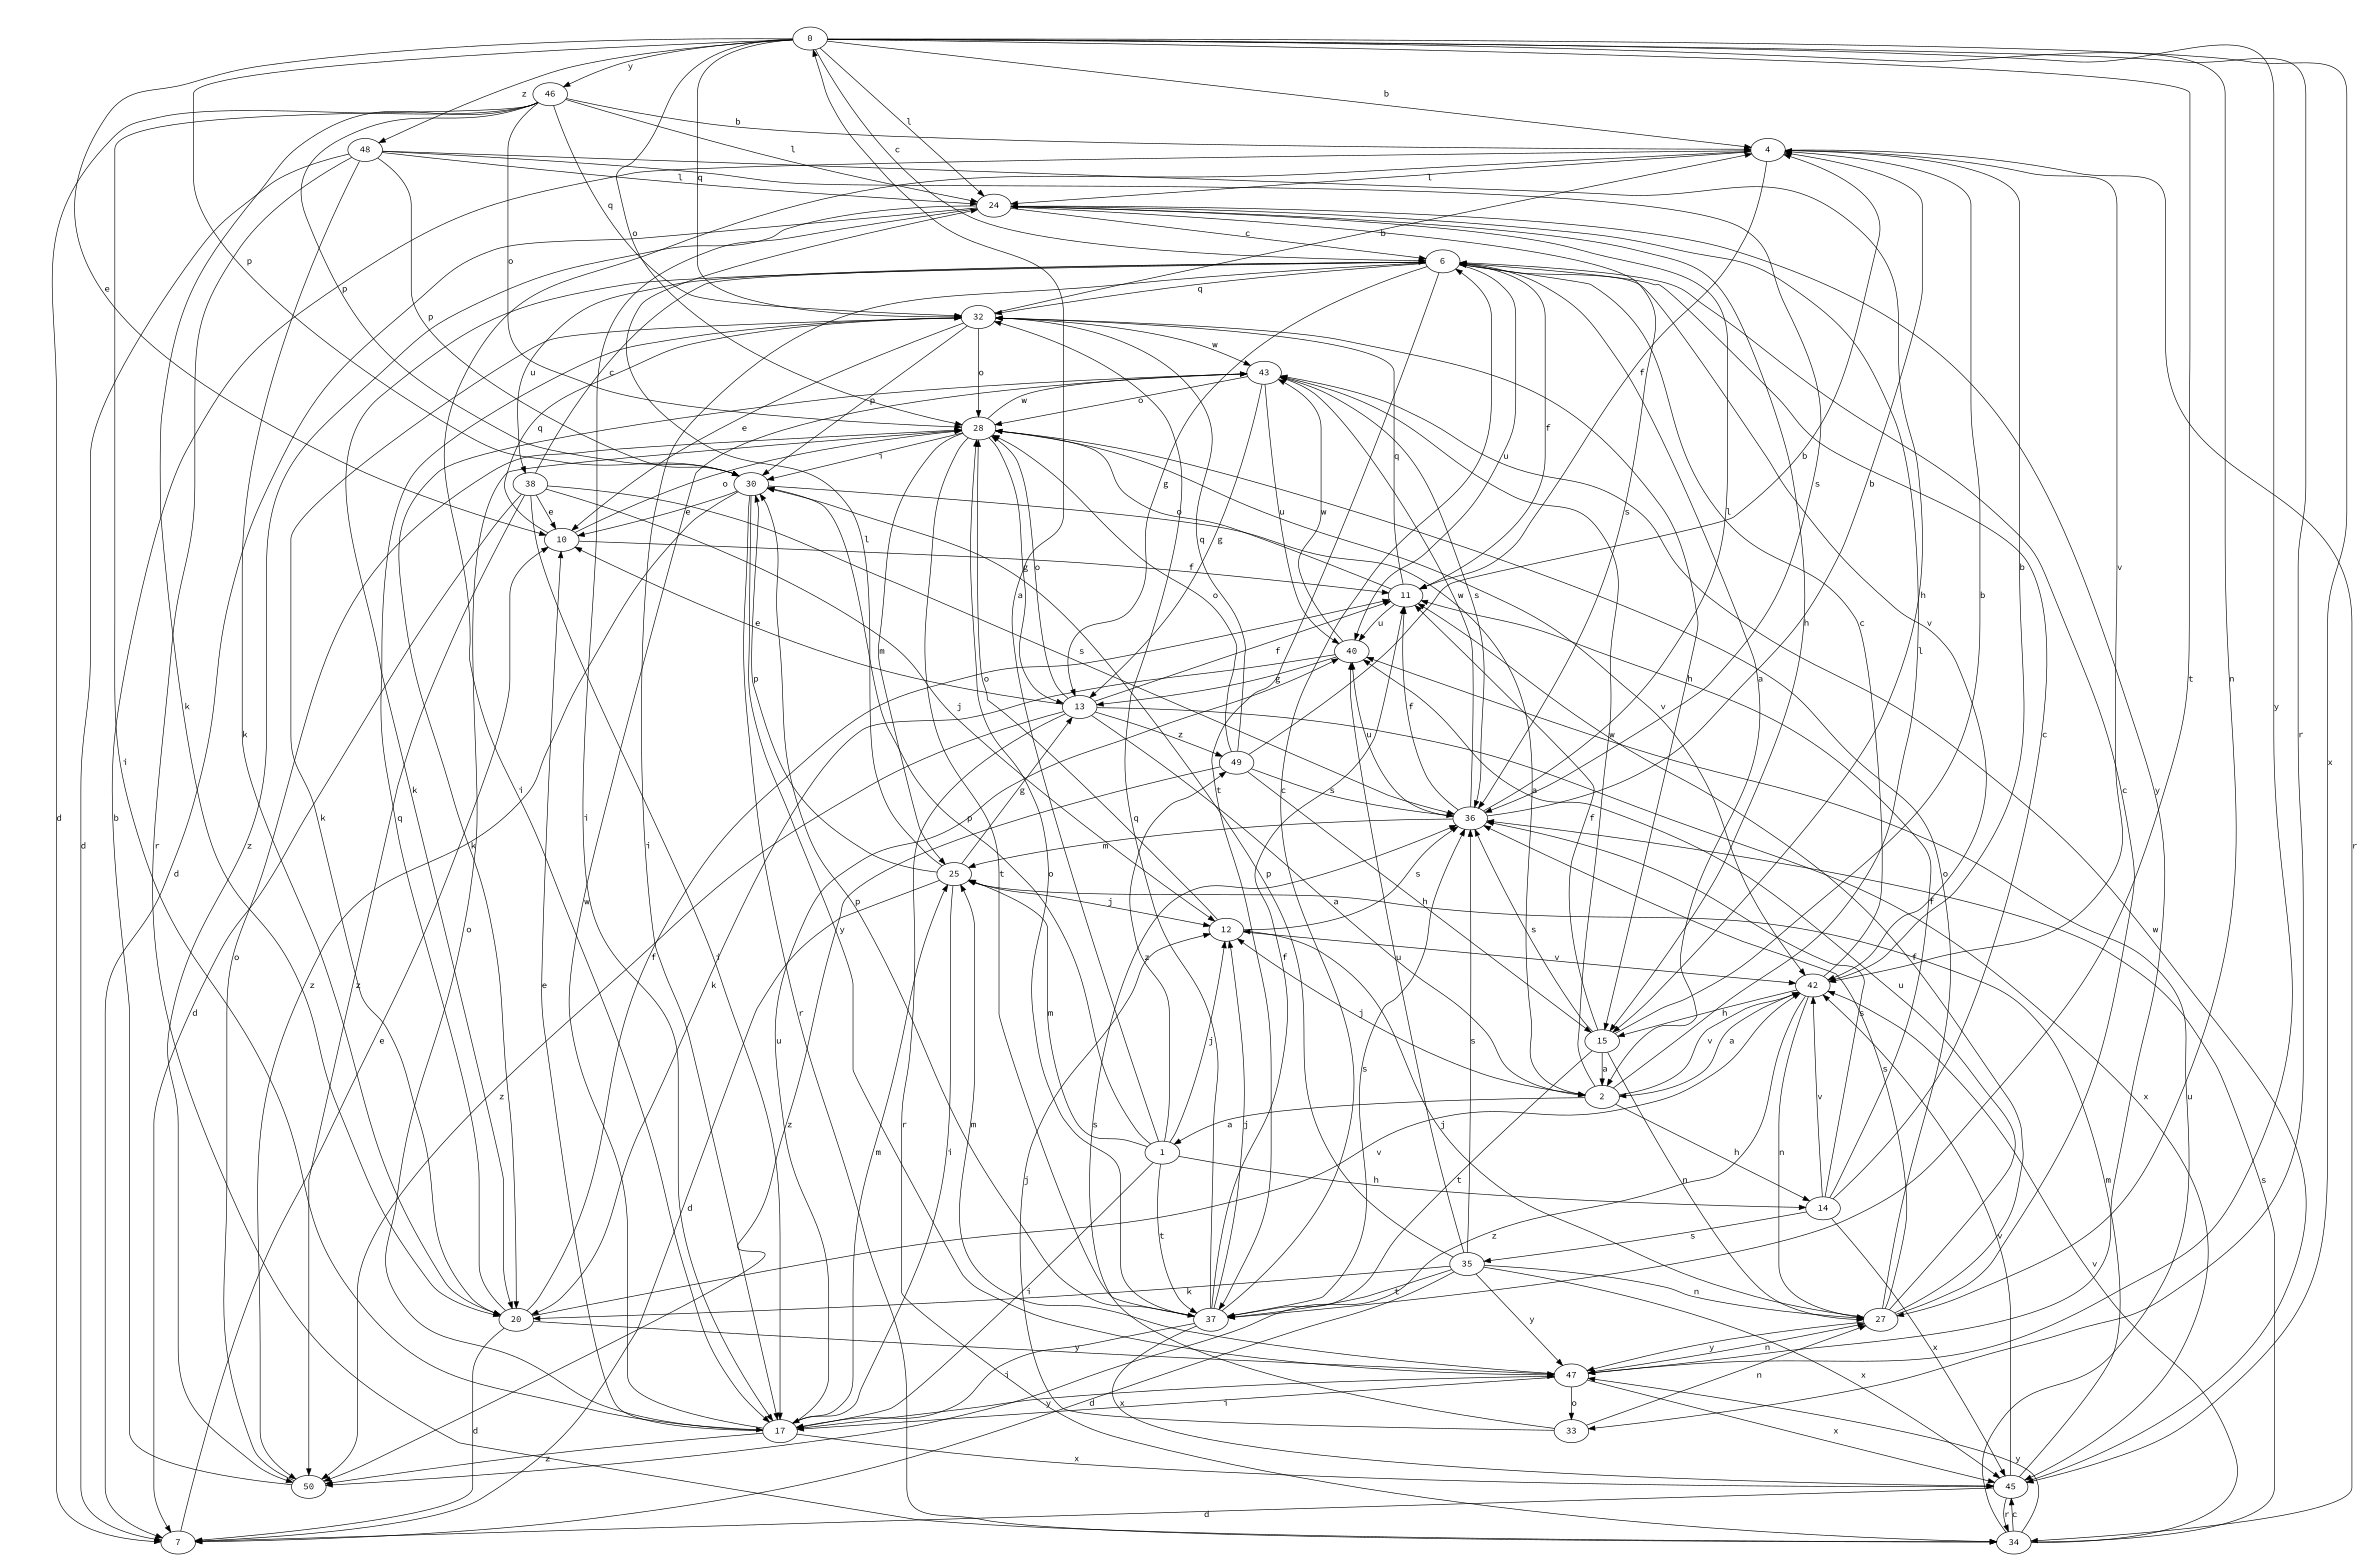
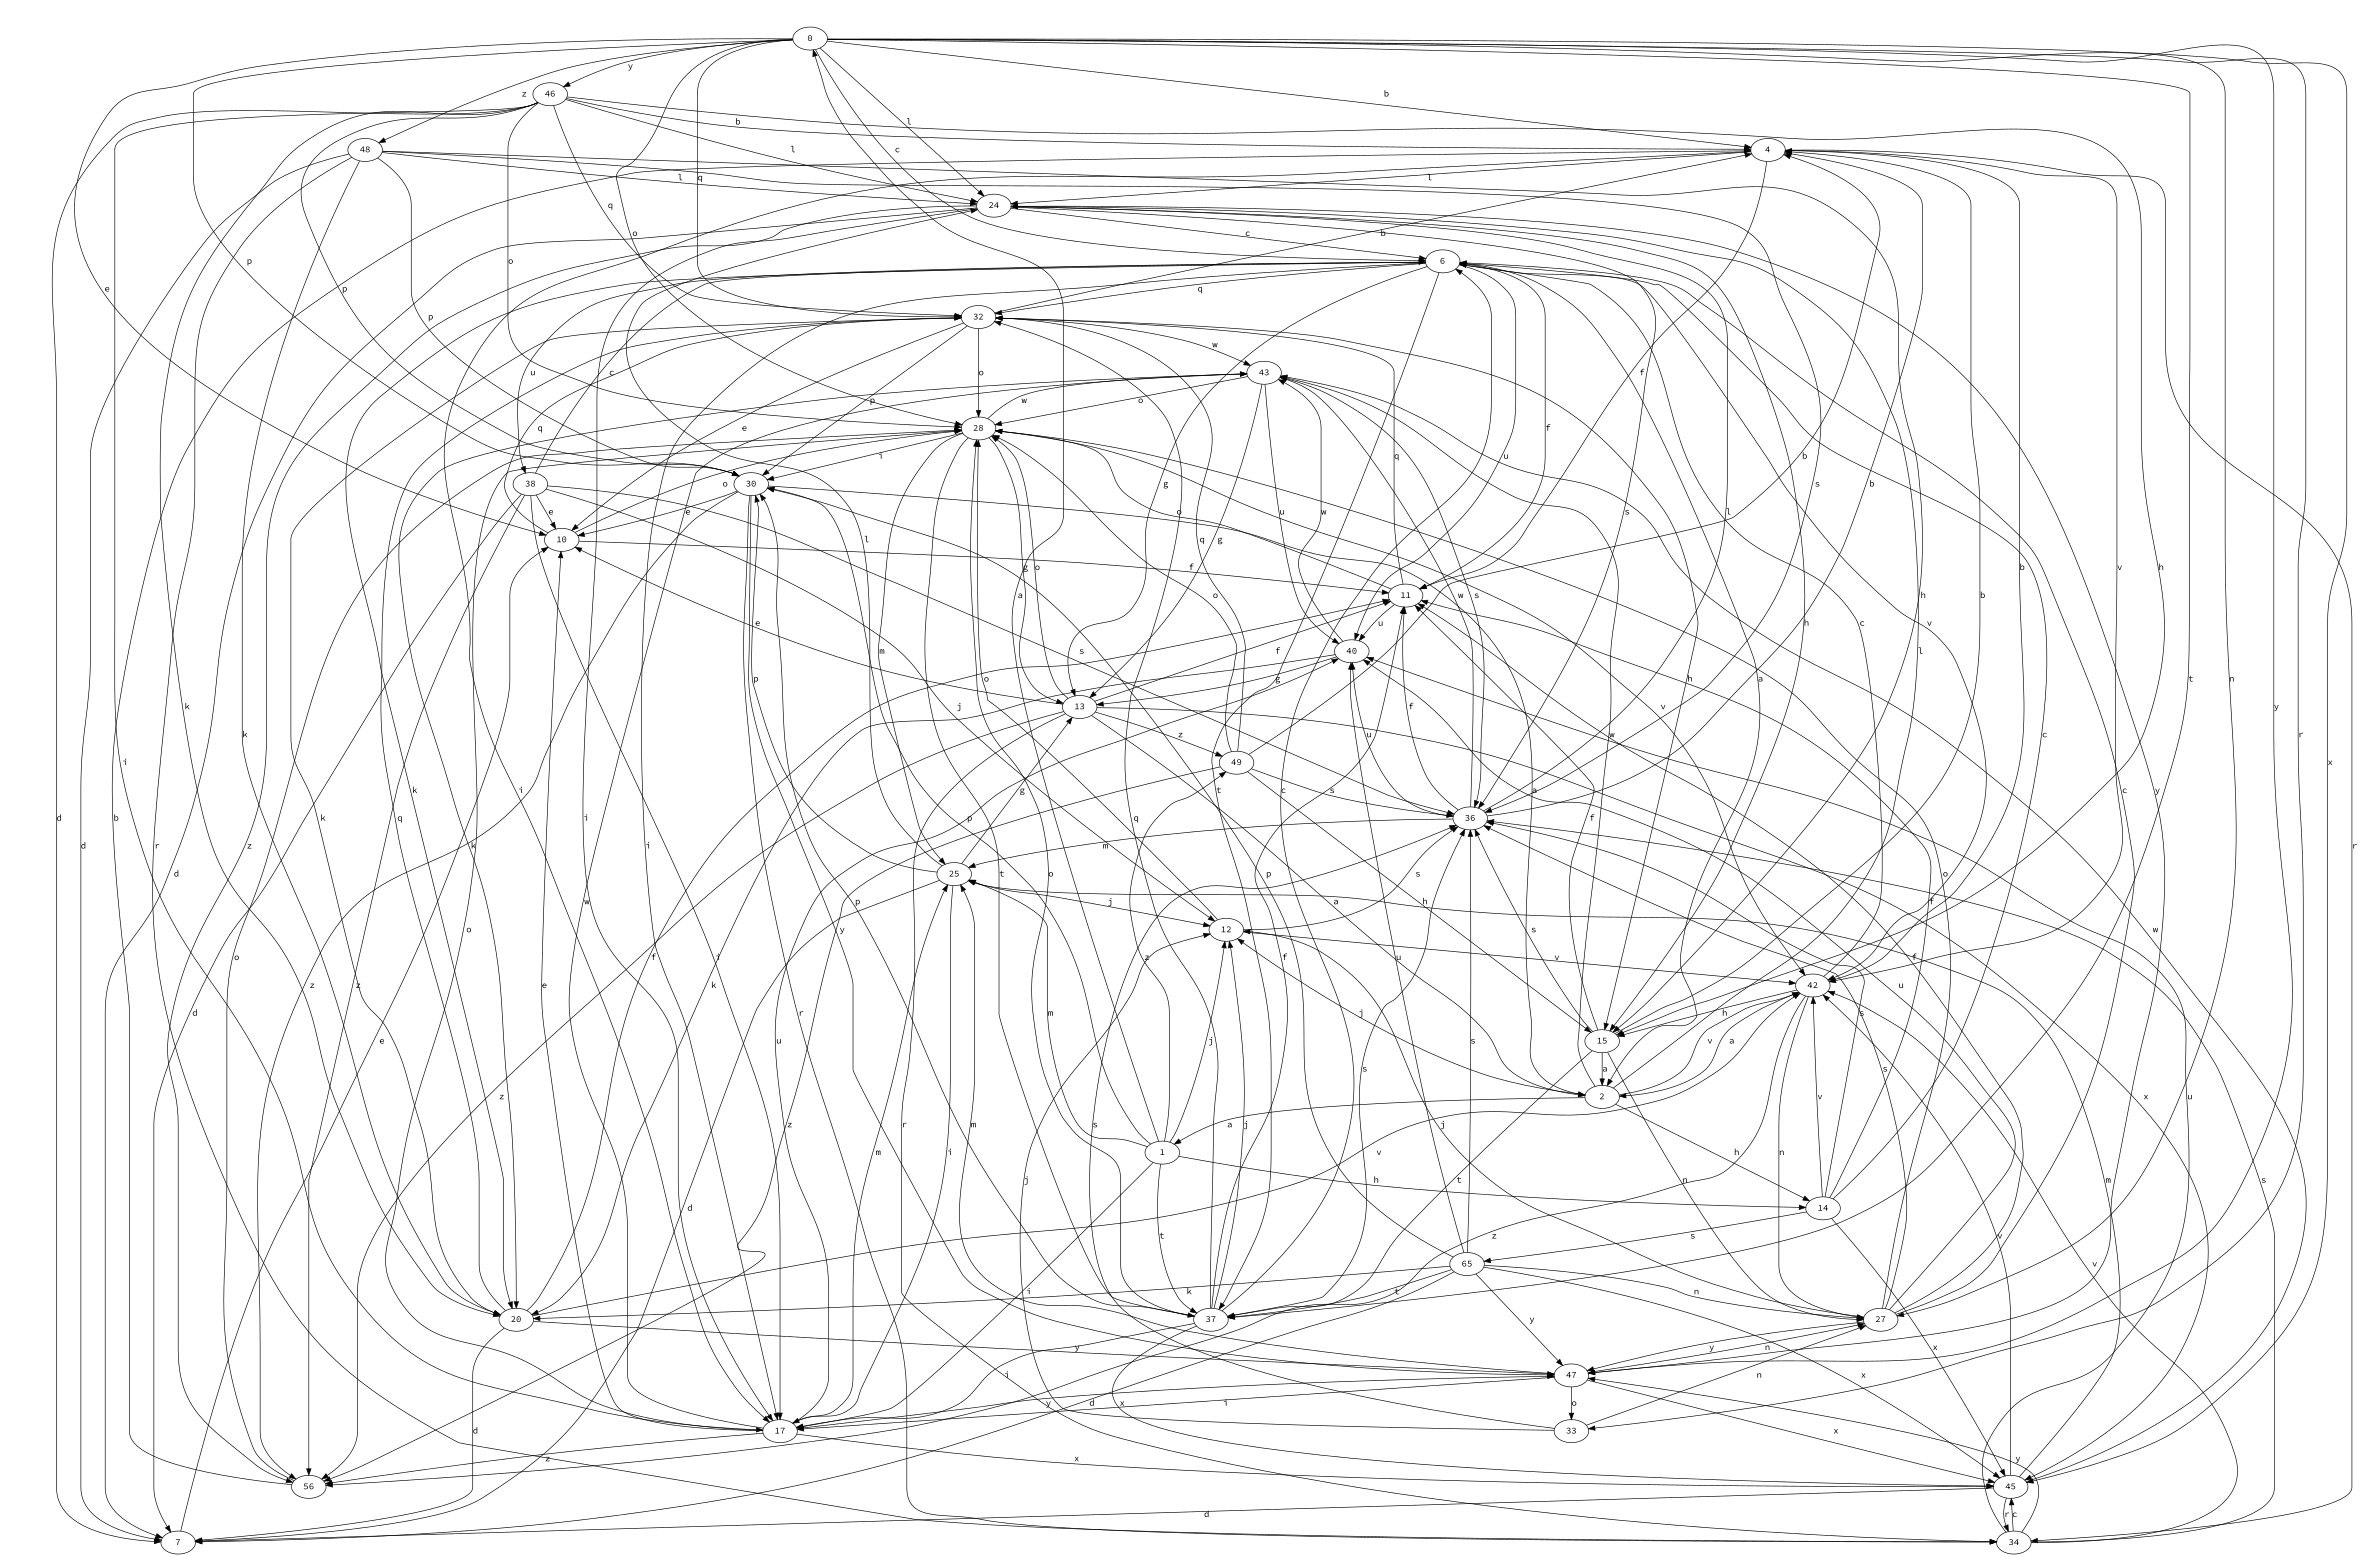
  strict digraph {
    fontname="Source Code Pro"
    node [fontname="Source Code Pro"]
    edge [fontname="Source Code Pro"]
    0
    4
    6
    10
    n5 [label=24]
    27
    28
    30
    32
    33
    37
    45
    46
    47
    48
    17
    42
    11
    34
    2
    13
    20
    38
    40
    7
-   50
+   50 [label=56]
    15
    36
    n29 [label=12]
    25
    43
    1
    14
    49
-   35
+   35 [label=65]
    0 -> 4 [label=b]
    0 -> 6 [label=c]
    0 -> 10 [label=e]
    0 -> n5 [label=l]
    0 -> 27 [label=n]
    0 -> 28 [label=o]
    0 -> 30 [label=p]
    0 -> 32 [label=q]
    0 -> 33 [label=r]
    0 -> 37 [label=t]
    0 -> 45 [label=x]
    0 -> 46 [label=y]
    0 -> 47 [label=y]
    0 -> 48 [label=z]
    4 -> n5 [label=l]
    4 -> 17 [label=i]
    4 -> 42 [label=v]
    4 -> 11 [label=f]
    4 -> 34 [label=r]
    6 -> 32 [label=q]
    6 -> 37 [label=t]
    6 -> 17 [label=i]
    6 -> 42 [label=v]
    6 -> 11 [label=f]
    6 -> 2 [label=a]
    6 -> 13 [label=g]
    6 -> 20 [label=k]
    6 -> 38 [label=u]
    6 -> 40 [label=u]
    10 -> 28 [label=o]
    10 -> 32 [label=q]
    10 -> 11 [label=f]
    n5 -> 6 [label=c]
    n5 -> 47 [label=y]
    n5 -> 17 [label=i]
    n5 -> 7 [label=d]
    n5 -> 50 [label=z]
    n5 -> 15 [label=h]
    n5 -> 36 [label=s]
    27 -> 6 [label=c]
    27 -> 28 [label=o]
    27 -> 47 [label=y]
    27 -> 11 [label=f]
    27 -> 40 [label=u]
    27 -> 36 [label=s]
    27 -> n29 [label=j]
    28 -> 30 [label=i]
    28 -> 37 [label=t]
    28 -> 42 [label=v]
    28 -> 13 [label=g]
    28 -> 25 [label=m]
    28 -> 43 [label=w]
    30 -> 10 [label=e]
    30 -> 47 [label=y]
    30 -> 34 [label=r]
    30 -> 2 [label=a]
    30 -> 50 [label=z]
    32 -> 4 [label=b]
    32 -> 10 [label=e]
    32 -> 28 [label=o]
    32 -> 30 [label=p]
    32 -> 20 [label=k]
    32 -> 15 [label=h]
    32 -> 43 [label=w]
    33 -> 27 [label=n]
    33 -> 36 [label=s]
    33 -> n29 [label=j]
    37 -> 6 [label=c]
    37 -> 28 [label=o]
    37 -> 30 [label=p]
    37 -> 32 [label=q]
    37 -> 45 [label=x]
    37 -> 17 [label=i]
    37 -> 11 [label=f]
    37 -> 36 [label=s]
    37 -> n29 [label=j]
    45 -> 42 [label=v]
    45 -> 34 [label=r]
    45 -> 7 [label=d]
    45 -> 25 [label=m]
    45 -> 43 [label=w]
    46 -> 4 [label=b]
    46 -> n5 [label=l]
    46 -> 28 [label=o]
    46 -> 30 [label=p]
    46 -> 32 [label=q]
    46 -> 17 [label=i]
    46 -> 20 [label=k]
    46 -> 7 [label=d]
+   46 -> 15 [label=h]
    47 -> 27 [label=n]
    47 -> 33 [label=o]
    47 -> 45 [label=x]
    47 -> 17 [label=i]
    47 -> 25 [label=m]
    48 -> n5 [label=l]
    48 -> 30 [label=p]
    48 -> 34 [label=r]
    48 -> 20 [label=k]
    48 -> 7 [label=d]
    48 -> 15 [label=h]
    48 -> 36 [label=s]
    17 -> 10 [label=e]
    17 -> 28 [label=o]
    17 -> 45 [label=x]
    17 -> 47 [label=y]
    17 -> 40 [label=u]
    17 -> 50 [label=z]
    17 -> 25 [label=m]
    17 -> 43 [label=w]
    42 -> 4 [label=b]
    42 -> 6 [label=c]
    42 -> 27 [label=n]
    42 -> 2 [label=a]
    42 -> 50 [label=z]
    42 -> 15 [label=h]
    11 -> 28 [label=o]
    11 -> 32 [label=q]
    11 -> 40 [label=u]
    34 -> 45 [label=c]
    34 -> 47 [label=y]
    34 -> 42 [label=v]
    34 -> 40 [label=u]
    34 -> 36 [label=s]
    2 -> n5 [label=l]
    2 -> 42 [label=v]
    2 -> n29 [label=j]
    2 -> 43 [label=w]
    2 -> 1 [label=a]
    2 -> 14 [label=h]
    13 -> 10 [label=e]
    13 -> 28 [label=o]
    13 -> 45 [label=x]
    13 -> 11 [label=f]
    13 -> 34 [label=r]
    13 -> 2 [label=a]
    13 -> 50 [label=z]
    13 -> 49 [label=z]
    20 -> 32 [label=q]
    20 -> 47 [label=y]
    20 -> 42 [label=v]
    20 -> 11 [label=f]
    20 -> 7 [label=d]
    38 -> 6 [label=c]
    38 -> 10 [label=e]
    38 -> 17 [label=i]
    38 -> 7 [label=d]
    38 -> 50 [label=z]
    38 -> 36 [label=s]
    38 -> n29 [label=j]
    40 -> 13 [label=g]
    40 -> 20 [label=k]
    40 -> 43 [label=w]
    7 -> 10 [label=e]
    50 -> 4 [label=b]
    50 -> 28 [label=o]
    15 -> 4 [label=b]
    15 -> 27 [label=n]
    15 -> 37 [label=t]
    15 -> 11 [label=f]
    15 -> 2 [label=a]
    15 -> 36 [label=s]
    36 -> 4 [label=b]
    36 -> n5 [label=l]
    36 -> 11 [label=f]
    36 -> 40 [label=u]
    36 -> 25 [label=m]
    36 -> 43 [label=w]
    n29 -> 28 [label=o]
    n29 -> 42 [label=v]
    n29 -> 36 [label=s]
    25 -> n5 [label=l]
    25 -> 30 [label=p]
    25 -> 17 [label=i]
    25 -> 13 [label=g]
    25 -> 7 [label=d]
    25 -> n29 [label=j]
    43 -> 28 [label=o]
    43 -> 13 [label=g]
    43 -> 20 [label=k]
    43 -> 40 [label=u]
    43 -> 36 [label=s]
    1 -> 0 [label=a]
    1 -> 30 [label=p]
    1 -> 37 [label=t]
    1 -> 17 [label=i]
    1 -> n29 [label=j]
    1 -> 25 [label=m]
    1 -> 14 [label=h]
    1 -> 49 [label=z]
    14 -> 6 [label=c]
    14 -> 45 [label=x]
    14 -> 42 [label=v]
    14 -> 11 [label=f]
    14 -> 36 [label=s]
    14 -> 35 [label=s]
    49 -> 4 [label=b]
    49 -> 28 [label=o]
    49 -> 32 [label=q]
    49 -> 50 [label=z]
    49 -> 15 [label=h]
    49 -> 36 [label=s]
    35 -> 27 [label=n]
    35 -> 30 [label=p]
    35 -> 37 [label=t]
    35 -> 45 [label=x]
    35 -> 47 [label=y]
    35 -> 20 [label=k]
    35 -> 40 [label=u]
    35 -> 7 [label=d]
    35 -> 36 [label=s]
  }
